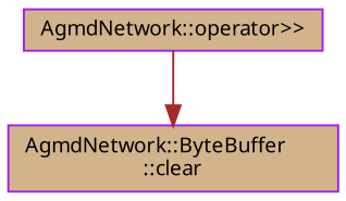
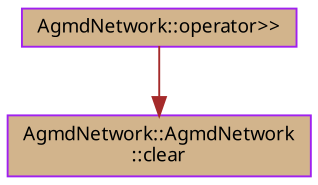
  digraph {
    rankdir=TB
    fontname="Noto Sans"
    node [color=purple fillcolor=tan fontname="Noto Sans" fontsize=10 shape=record style=filled]
    n1 [fontcolor=black height=0.2 label="AgmdNetwork::operator\>\>" width=0.4]
-   n2 [height=0.2 label="AgmdNetwork::ByteBuffer\l::clear" width=0.4]
+   n2 [height=0.2 label="AgmdNetwork::AgmdNetwork\l::clear" width=0.4]
    n1 -> n2 [color=brown fontname="Noto Sans" fontsize=10 labelfontname=Helvetica labelfontsize=10 style=solid]
  }
